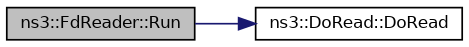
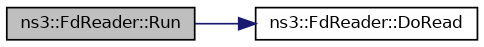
  digraph {
    rankdir=LR
    node [color=black fontname=Helvetica fontsize=10 shape=record style=filled]
    n1 [fillcolor=grey75 fontcolor=black height=0.2 label="ns3::FdReader::Run" width=0.4]
-   n2 [fillcolor=white height=0.2 label="ns3::DoRead::DoRead" width=0.4]
+   n2 [fillcolor=white height=0.2 label="ns3::FdReader::DoRead" width=0.4]
    n1 -> n2 [color=midnightblue fontname=Helvetica fontsize=10 labelfontname=Helvetica labelfontsize=10 style=solid]
  }
